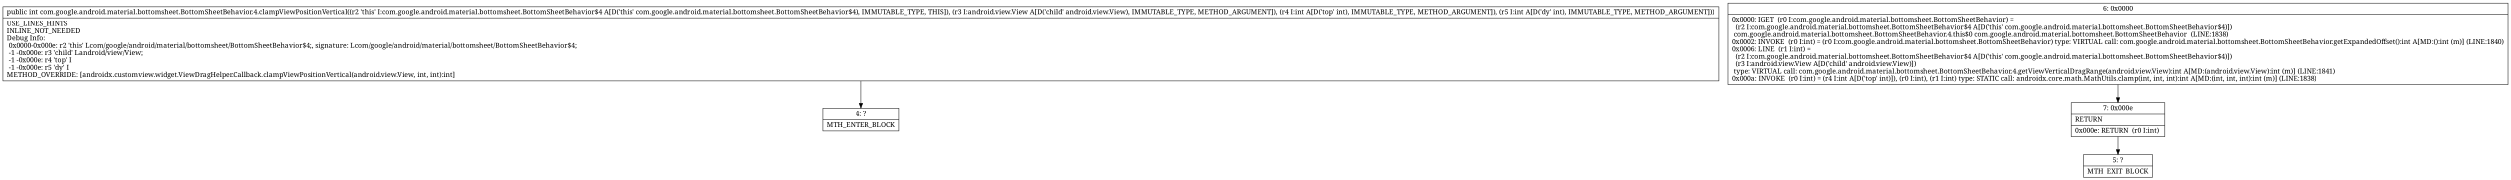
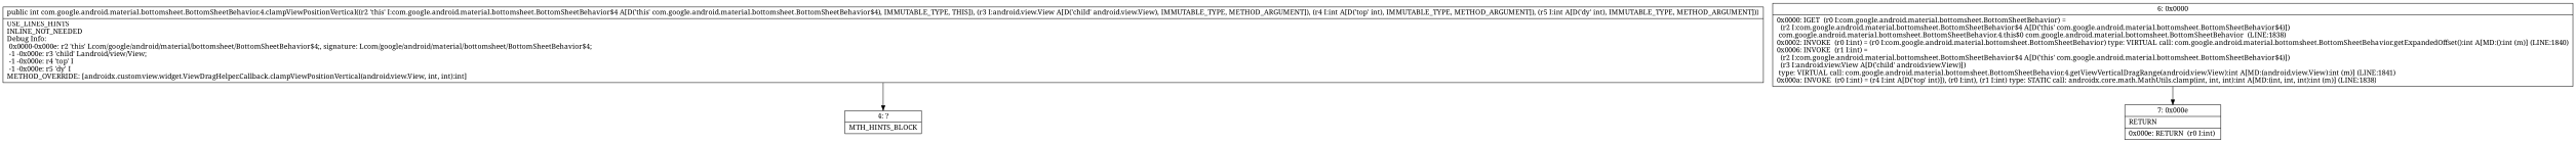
  digraph {
    fontname="Noto Serif"
    node [fontname="Noto Serif" shape=record]
    edge [fontname="Noto Serif"]
-   n1 [label="{4\:\ ?|MTH_ENTER_BLOCK\l}"]
-   n2 [label="{6\:\ 0x0000|0x0000: IGET  (r0 I:com.google.android.material.bottomsheet.BottomSheetBehavior) = \l  (r2 I:com.google.android.material.bottomsheet.BottomSheetBehavior$4 A[D('this' com.google.android.material.bottomsheet.BottomSheetBehavior$4)])\l com.google.android.material.bottomsheet.BottomSheetBehavior.4.this$0 com.google.android.material.bottomsheet.BottomSheetBehavior  (LINE:1838)\l0x0002: INVOKE  (r0 I:int) = (r0 I:com.google.android.material.bottomsheet.BottomSheetBehavior) type: VIRTUAL call: com.google.android.material.bottomsheet.BottomSheetBehavior.getExpandedOffset():int A[MD:():int (m)] (LINE:1840)\l0x0006: LINE  (r1 I:int) = \l  (r2 I:com.google.android.material.bottomsheet.BottomSheetBehavior$4 A[D('this' com.google.android.material.bottomsheet.BottomSheetBehavior$4)])\l  (r3 I:android.view.View A[D('child' android.view.View)])\l type: VIRTUAL call: com.google.android.material.bottomsheet.BottomSheetBehavior.4.getViewVerticalDragRange(android.view.View):int A[MD:(android.view.View):int (m)] (LINE:1841)\l0x000a: INVOKE  (r0 I:int) = (r4 I:int A[D('top' int)]), (r0 I:int), (r1 I:int) type: STATIC call: androidx.core.math.MathUtils.clamp(int, int, int):int A[MD:(int, int, int):int (m)] (LINE:1838)\l}"]
+   n1 [label="{4\:\ ?|MTH_HINTS_BLOCK\l}"]
+   n2 [label="{6\:\ 0x0000|0x0000: IGET  (r0 I:com.google.android.material.bottomsheet.BottomSheetBehavior) = \l  (r2 I:com.google.android.material.bottomsheet.BottomSheetBehavior$4 A[D('this' com.google.android.material.bottomsheet.BottomSheetBehavior$4)])\l com.google.android.material.bottomsheet.BottomSheetBehavior.4.this$0 com.google.android.material.bottomsheet.BottomSheetBehavior  (LINE:1838)\l0x0002: INVOKE  (r0 I:int) = (r0 I:com.google.android.material.bottomsheet.BottomSheetBehavior) type: VIRTUAL call: com.google.android.material.bottomsheet.BottomSheetBehavior.getExpandedOffset():int A[MD:():int (m)] (LINE:1840)\l0x0006: INVOKE  (r1 I:int) = \l  (r2 I:com.google.android.material.bottomsheet.BottomSheetBehavior$4 A[D('this' com.google.android.material.bottomsheet.BottomSheetBehavior$4)])\l  (r3 I:android.view.View A[D('child' android.view.View)])\l type: VIRTUAL call: com.google.android.material.bottomsheet.BottomSheetBehavior.4.getViewVerticalDragRange(android.view.View):int A[MD:(android.view.View):int (m)] (LINE:1841)\l0x000a: INVOKE  (r0 I:int) = (r4 I:int A[D('top' int)]), (r0 I:int), (r1 I:int) type: STATIC call: androidx.core.math.MathUtils.clamp(int, int, int):int A[MD:(int, int, int):int (m)] (LINE:1838)\l}"]
    n3 [label="{7\:\ 0x000e|RETURN\l|0x000e: RETURN  (r0 I:int) \l}"]
-   n4 [label="{5\:\ ?|MTH_EXIT_BLOCK\l}"]
    n5 [label="{public int com.google.android.material.bottomsheet.BottomSheetBehavior.4.clampViewPositionVertical((r2 'this' I:com.google.android.material.bottomsheet.BottomSheetBehavior$4 A[D('this' com.google.android.material.bottomsheet.BottomSheetBehavior$4), IMMUTABLE_TYPE, THIS]), (r3 I:android.view.View A[D('child' android.view.View), IMMUTABLE_TYPE, METHOD_ARGUMENT]), (r4 I:int A[D('top' int), IMMUTABLE_TYPE, METHOD_ARGUMENT]), (r5 I:int A[D('dy' int), IMMUTABLE_TYPE, METHOD_ARGUMENT]))  | USE_LINES_HINTS\lINLINE_NOT_NEEDED\lDebug Info:\l  0x0000\-0x000e: r2 'this' Lcom\/google\/android\/material\/bottomsheet\/BottomSheetBehavior$4;, signature: Lcom\/google\/android\/material\/bottomsheet\/BottomSheetBehavior$4;\l  \-1 \-0x000e: r3 'child' Landroid\/view\/View;\l  \-1 \-0x000e: r4 'top' I\l  \-1 \-0x000e: r5 'dy' I\lMETHOD_OVERRIDE: [androidx.customview.widget.ViewDragHelper.Callback.clampViewPositionVertical(android.view.View, int, int):int]\l}"]
    n2 -> n3
-   n3 -> n4
    n5 -> n1
  }
